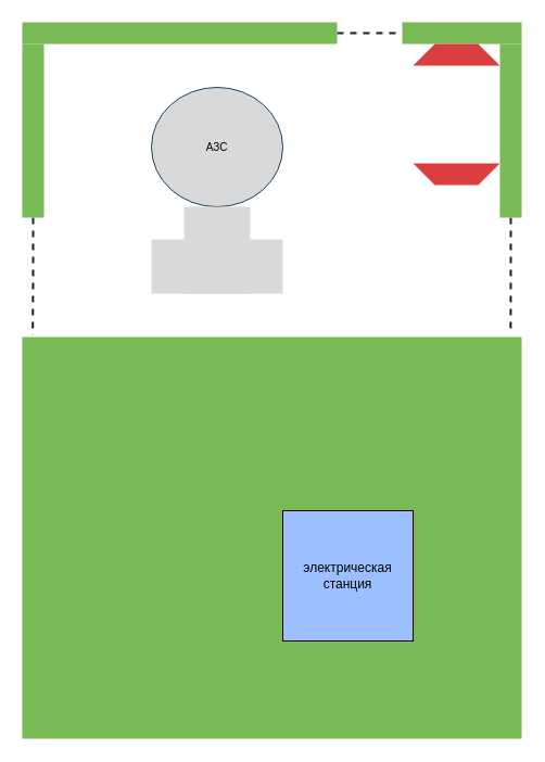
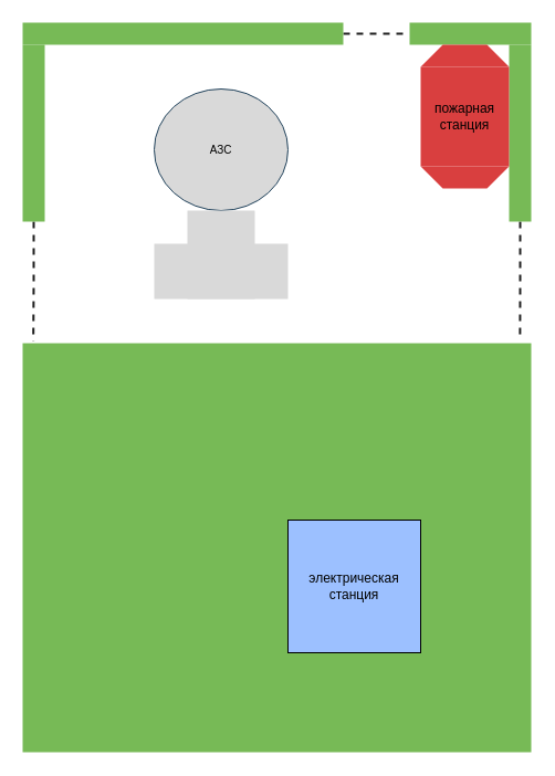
  <mxCell id="0" />
  <mxCell id="1" parent="0" />
  <mxCell id="2" value="&lt;font style=&quot;font-size: 10px&quot;&gt;АЗС&lt;/font&gt;" style="ellipse;whiteSpace=wrap;html=1;strokeColor=#23445d;fillColor=#D9D9D9;strokeWidth=1;" parent="1" vertex="1"><mxGeometry x="139" y="80" width="121" height="110" as="geometry" /></mxCell>
  <mxCell id="3" style="edgeStyle=orthogonalEdgeStyle;rounded=0;orthogonalLoop=1;jettySize=auto;html=1;strokeColor=#1F1F1F;endArrow=none;endFill=0;dashed=1;strokeWidth=2;" parent="1" source="4" target="5" edge="1"><mxGeometry relative="1" as="geometry" /></mxCell>
  <mxCell id="4" value="" style="rounded=0;whiteSpace=wrap;html=1;fontColor=#ffffff;strokeColor=none;fillColor=#77BA56;" parent="1" vertex="1"><mxGeometry x="20" y="20" width="290" height="20" as="geometry" /></mxCell>
  <mxCell id="5" value="" style="rounded=0;whiteSpace=wrap;html=1;fontColor=#ffffff;strokeColor=none;fillColor=#77BA56;" parent="1" vertex="1"><mxGeometry x="370" y="20" width="110" height="20" as="geometry" /></mxCell>
  <mxCell id="6" style="edgeStyle=orthogonalEdgeStyle;rounded=0;orthogonalLoop=1;jettySize=auto;html=1;exitX=0.5;exitY=1;exitDx=0;exitDy=0;entryX=0.978;entryY=-0.007;entryDx=0;entryDy=0;entryPerimeter=0;dashed=1;endArrow=none;endFill=0;strokeColor=#1F1F1F;strokeWidth=2;" parent="1" source="7" target="10" edge="1"><mxGeometry relative="1" as="geometry" /></mxCell>
  <mxCell id="7" value="" style="rounded=0;whiteSpace=wrap;html=1;fontColor=#ffffff;strokeColor=none;fillColor=#77BA56;" parent="1" vertex="1"><mxGeometry x="460" y="40" width="20" height="160" as="geometry" /></mxCell>
  <mxCell id="8" style="edgeStyle=orthogonalEdgeStyle;rounded=0;orthogonalLoop=1;jettySize=auto;html=1;exitX=0.5;exitY=1;exitDx=0;exitDy=0;entryX=0.021;entryY=-0.005;entryDx=0;entryDy=0;entryPerimeter=0;dashed=1;endArrow=none;endFill=0;strokeColor=#1F1F1F;strokeWidth=2;" parent="1" source="9" target="10" edge="1"><mxGeometry relative="1" as="geometry" /></mxCell>
  <mxCell id="9" value="" style="rounded=0;whiteSpace=wrap;html=1;fontColor=#ffffff;strokeColor=none;fillColor=#77BA56;" parent="1" vertex="1"><mxGeometry x="20" y="40" width="20" height="160" as="geometry" /></mxCell>
  <mxCell id="10" value="" style="rounded=0;whiteSpace=wrap;html=1;fontColor=#ffffff;strokeColor=none;fillColor=#77BA56;" parent="1" vertex="1"><mxGeometry x="20" y="310" width="460" height="370" as="geometry" /></mxCell>
  <mxCell id="11" value="" style="rounded=0;whiteSpace=wrap;html=1;fillColor=#D9D9D9;strokeColor=none;" parent="1" vertex="1"><mxGeometry x="169" y="190" width="61" height="80" as="geometry" /></mxCell>
  <mxCell id="12" value="" style="rounded=0;whiteSpace=wrap;html=1;fillColor=#D9D9D9;strokeColor=none;" parent="1" vertex="1"><mxGeometry x="139" y="220" width="121" height="50" as="geometry" /></mxCell>
+ <mxCell id="13" value="пожарная станция" style="rounded=0;whiteSpace=wrap;html=1;strokeWidth=1;strokeColor=none;fillColor=#D93F3F;" parent="1" vertex="1"><mxGeometry x="380" y="60" width="80" height="90" as="geometry" /></mxCell>
  <mxCell id="14" value="" style="shape=trapezoid;perimeter=trapezoidPerimeter;whiteSpace=wrap;html=1;fixedSize=1;strokeWidth=1;strokeColor=none;fillColor=#D93F3F;" parent="1" vertex="1"><mxGeometry x="380" y="40" width="80" height="20" as="geometry" /></mxCell>
  <mxCell id="15" value="" style="shape=trapezoid;perimeter=trapezoidPerimeter;whiteSpace=wrap;html=1;fixedSize=1;strokeWidth=1;direction=west;strokeColor=none;fillColor=#D93F3F;" parent="1" vertex="1"><mxGeometry x="380" y="150" width="80" height="20" as="geometry" /></mxCell>
  <mxCell id="16" value="электрическая станция" style="rounded=0;whiteSpace=wrap;html=1;strokeWidth=1;fillColor=#9CC0FF;" parent="1" vertex="1"><mxGeometry x="260" y="470" width="120" height="120" as="geometry" /></mxCell>
  <mxCell id="17" value="" style="rounded=0;whiteSpace=wrap;html=1;fontColor=#ffffff;fillColor=#BABABA;strokeColor=#ABABAB;strokeWidth=3;" parent="1" vertex="1"><mxGeometry x="60" y="55" height="160" as="geometry" /></mxCell>
